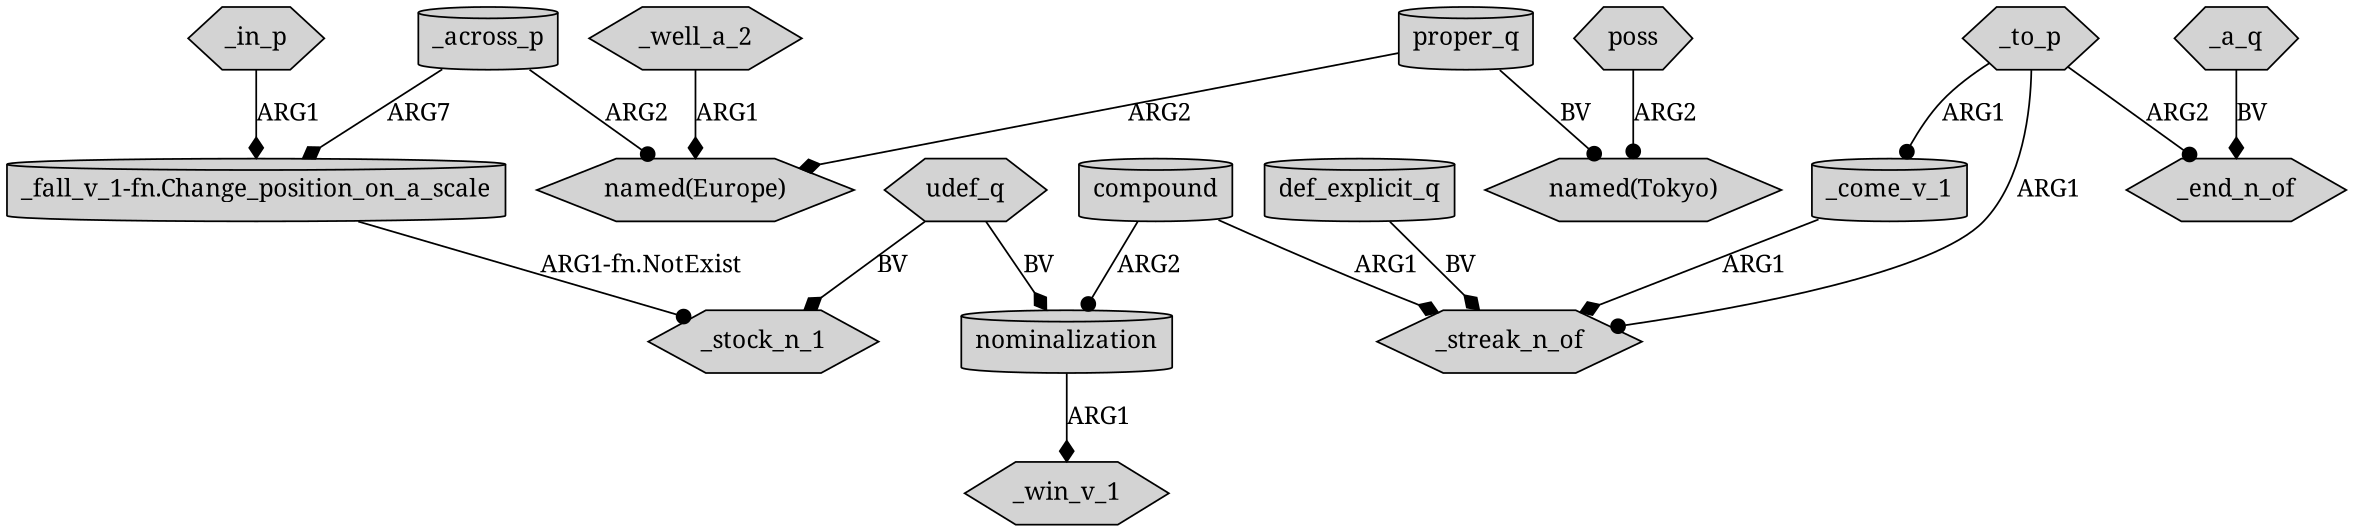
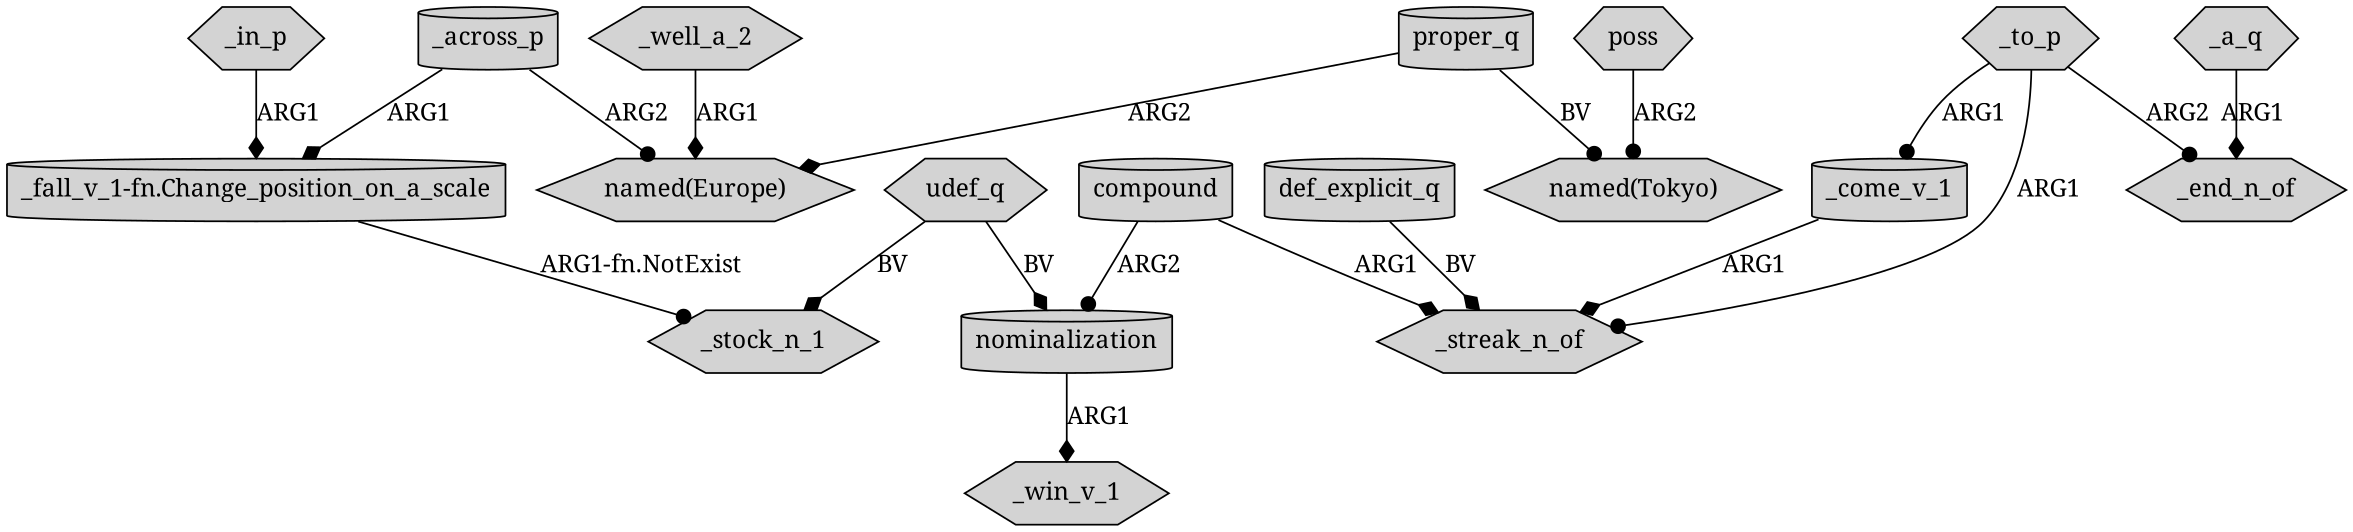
  digraph {
    fontname="Noto Serif"
    node [fontname="Noto Serif" shape=hexagon style=filled]
    edge [arrowhead=diamond fontname="Noto Serif"]
    _well_a_2
    "named(Europe)"
    "_fall_v_1-fn.Change_position_on_a_scale" [shape=cylinder]
    _stock_n_1
    def_explicit_q [shape=cylinder]
    _streak_n_of
    compound [shape=cylinder]
    nominalization [shape=cylinder]
    _win_v_1
    _to_p
    _come_v_1 [shape=cylinder]
    _end_n_of
    _in_p
    _a_q
    _across_p [shape=cylinder]
    proper_q [shape=cylinder]
    "named(Tokyo)"
    udef_q
    poss
    _well_a_2 -> "named(Europe)" [label=ARG1]
    "_fall_v_1-fn.Change_position_on_a_scale" -> _stock_n_1 [arrowhead=dot label="ARG1-fn.NotExist"]
    def_explicit_q -> _streak_n_of [label=BV]
    compound -> _streak_n_of [label=ARG1]
    compound -> nominalization [arrowhead=dot label=ARG2]
    nominalization -> _win_v_1 [label=ARG1]
    _to_p -> _streak_n_of [arrowhead=dot label=ARG1]
    _to_p -> _come_v_1 [arrowhead=dot label=ARG1]
    _to_p -> _end_n_of [arrowhead=dot label=ARG2]
    _come_v_1 -> _streak_n_of [label=ARG1]
    _in_p -> "_fall_v_1-fn.Change_position_on_a_scale" [label=ARG1]
-   _a_q -> _end_n_of [label=BV]
+   _a_q -> _end_n_of [label=ARG1]
    _across_p -> "named(Europe)" [arrowhead=dot label=ARG2]
-   _across_p -> "_fall_v_1-fn.Change_position_on_a_scale" [label=ARG7]
+   _across_p -> "_fall_v_1-fn.Change_position_on_a_scale" [label=ARG1]
    proper_q -> "named(Europe)" [label=ARG2]
    proper_q -> "named(Tokyo)" [arrowhead=dot label=BV]
    udef_q -> _stock_n_1 [label=BV]
    udef_q -> nominalization [label=BV]
    poss -> "named(Tokyo)" [arrowhead=dot label=ARG2]
  }
